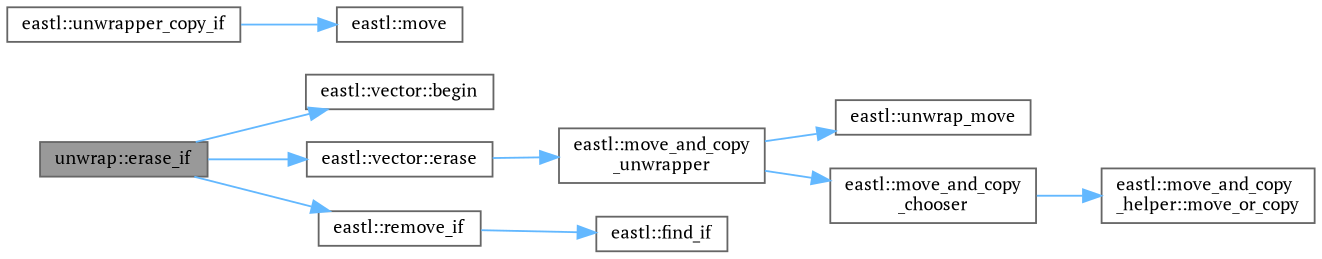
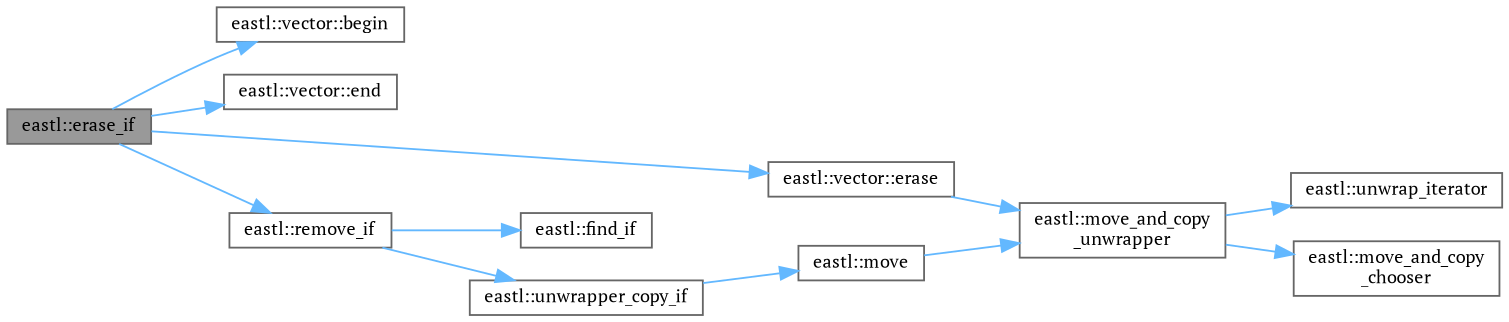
  digraph {
    fontname="PT Serif"
    rankdir=LR
    node [color=grey40 fillcolor=white fontname="PT Serif" fontsize=10 shape=box style=filled]
    edge [color=steelblue1 fontname="PT Serif" fontsize=10 labelfontname=Helvetica labelfontsize=10 style=solid]
-   n1 [color=gray40 fillcolor=grey60 fontcolor=black height=0.2 label="unwrap::erase_if" width=0.4]
+   n1 [color=gray40 fillcolor=grey60 fontcolor=black height=0.2 label="eastl::erase_if" width=0.4]
    n2 [height=0.2 label="eastl::vector::begin" width=0.4]
+   n3 [height=0.2 label="eastl::vector::end" width=0.4]
    n4 [height=0.2 label="eastl::vector::erase" width=0.4]
    n5 [height=0.2 label="eastl::remove_if" width=0.4]
    n6 [height=0.2 label="eastl::move_and_copy\l_unwrapper" width=0.4]
    n7 [height=0.2 label="eastl::find_if" width=0.4]
    n8 [height=0.2 label="eastl::unwrapper_copy_if" width=0.4]
    n9 [height=0.2 label="eastl::move" width=0.4]
-   n10 [height=0.2 label="eastl::unwrap_move" width=0.4]
+   n10 [height=0.2 label="eastl::unwrap_iterator" width=0.4]
    n11 [height=0.2 label="eastl::move_and_copy\l_chooser" width=0.4]
-   n12 [height=0.2 label="eastl::move_and_copy\l_helper::move_or_copy" width=0.4]
    n1 -> n2
+   n1 -> n3
    n1 -> n4
    n1 -> n5
    n4 -> n6
    n5 -> n7
+   n5 -> n8
    n6 -> n10
    n6 -> n11
    n8 -> n9
-   n11 -> n12
+   n9 -> n6
  }
